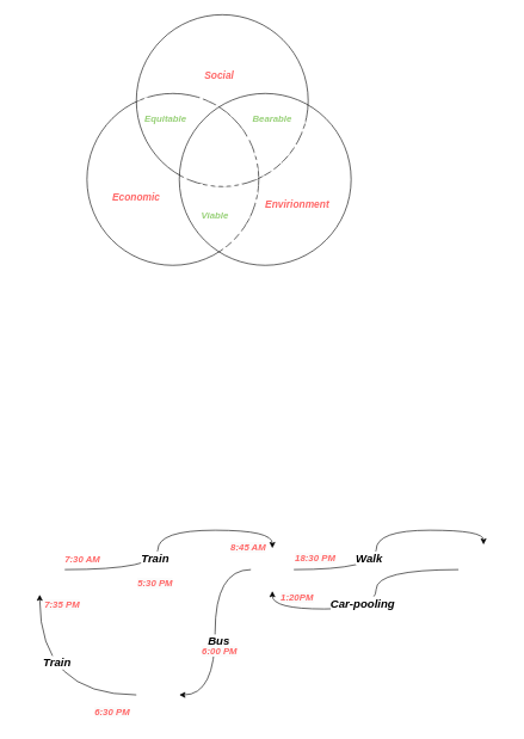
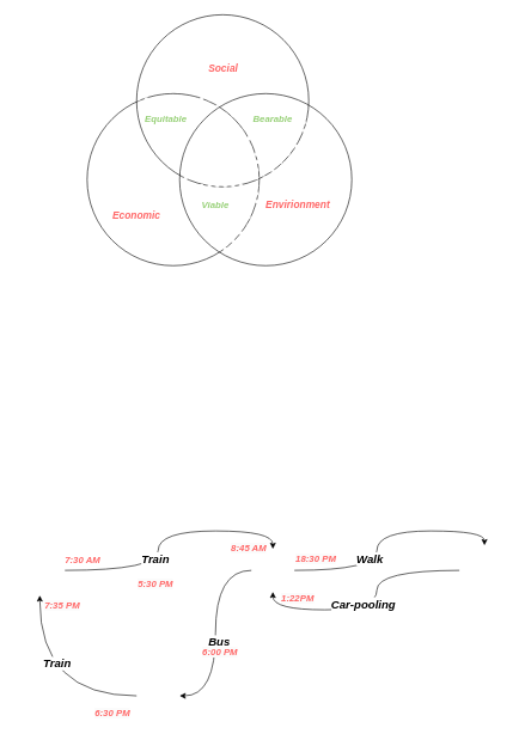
  <mxCell id="0" />
  <mxCell id="1" parent="0" />
  <mxCell id="2" style="edgeStyle=orthogonalEdgeStyle;orthogonalLoop=1;jettySize=auto;html=1;entryX=0.5;entryY=0;entryDx=0;entryDy=0;curved=1;fontStyle=3" edge="1" parent="1" source="4" target="9"><mxGeometry relative="1" as="geometry" /></mxCell>
  <mxCell id="3" value="&lt;font style=&quot;font-size: 16px;&quot;&gt;Train&lt;/font&gt;" style="edgeLabel;html=1;align=center;verticalAlign=middle;resizable=0;points=[];fontStyle=3" vertex="1" connectable="0" parent="2"><mxGeometry x="-0.205" y="5" relative="1" as="geometry"><mxPoint as="offset" /></mxGeometry></mxCell>
  <mxCell id="4" value="" style="shape=image;html=1;verticalAlign=top;verticalLabelPosition=bottom;labelBackgroundColor=#ffffff;imageAspect=0;aspect=fixed;image=https://cdn4.iconfinder.com/data/icons/essential-app-2/16/home-house-resident-root-128.png;fontStyle=3" vertex="1" parent="1"><mxGeometry x="20" y="760" width="70" height="70" as="geometry" /></mxCell>
  <mxCell id="5" style="edgeStyle=orthogonalEdgeStyle;orthogonalLoop=1;jettySize=auto;html=1;entryX=0.5;entryY=0;entryDx=0;entryDy=0;curved=1;fontStyle=3" edge="1" parent="1" source="9" target="15"><mxGeometry relative="1" as="geometry" /></mxCell>
  <mxCell id="6" value="&lt;font style=&quot;font-size: 16px;&quot;&gt;Walk&lt;/font&gt;" style="edgeLabel;html=1;align=center;verticalAlign=middle;resizable=0;points=[];fontStyle=3" vertex="1" connectable="0" parent="5"><mxGeometry x="-0.224" y="11" relative="1" as="geometry"><mxPoint as="offset" /></mxGeometry></mxCell>
  <mxCell id="7" style="edgeStyle=orthogonalEdgeStyle;orthogonalLoop=1;jettySize=auto;html=1;entryX=1;entryY=0.5;entryDx=0;entryDy=0;curved=1;fontStyle=3" edge="1" parent="1" source="9" target="12"><mxGeometry relative="1" as="geometry" /></mxCell>
  <mxCell id="8" value="&lt;font style=&quot;font-size: 16px;&quot;&gt;Bus&lt;/font&gt;" style="edgeLabel;html=1;align=center;verticalAlign=middle;resizable=0;points=[];fontStyle=3" vertex="1" connectable="0" parent="7"><mxGeometry x="0.084" y="4" relative="1" as="geometry"><mxPoint as="offset" /></mxGeometry></mxCell>
  <mxCell id="9" value="" style="shape=image;html=1;verticalAlign=top;verticalLabelPosition=bottom;labelBackgroundColor=#ffffff;imageAspect=0;aspect=fixed;image=https://cdn1.iconfinder.com/data/icons/material-core/21/work_2-128.png;fontStyle=3" vertex="1" parent="1"><mxGeometry x="350" y="765" width="60" height="60" as="geometry" /></mxCell>
  <mxCell id="10" style="edgeStyle=orthogonalEdgeStyle;orthogonalLoop=1;jettySize=auto;html=1;entryX=0.5;entryY=1;entryDx=0;entryDy=0;curved=1;fontStyle=3" edge="1" parent="1" source="12" target="4"><mxGeometry relative="1" as="geometry" /></mxCell>
  <mxCell id="11" value="&lt;font style=&quot;font-size: 16px;&quot;&gt;Train&lt;/font&gt;" style="edgeLabel;html=1;align=center;verticalAlign=middle;resizable=0;points=[];fontStyle=3" vertex="1" connectable="0" parent="10"><mxGeometry x="0.316" y="-23" relative="1" as="geometry"><mxPoint as="offset" /></mxGeometry></mxCell>
  <mxCell id="12" value="" style="shape=image;html=1;verticalAlign=top;verticalLabelPosition=bottom;labelBackgroundColor=#ffffff;imageAspect=0;aspect=fixed;image=https://cdn1.iconfinder.com/data/icons/material-core/20/shopping-cart-128.png;fontStyle=3" vertex="1" parent="1"><mxGeometry x="190" y="940" width="60" height="60" as="geometry" /></mxCell>
  <mxCell id="13" style="edgeStyle=orthogonalEdgeStyle;orthogonalLoop=1;jettySize=auto;html=1;entryX=0.5;entryY=1;entryDx=0;entryDy=0;curved=1;fontStyle=3" edge="1" parent="1" source="15" target="9"><mxGeometry relative="1" as="geometry" /></mxCell>
  <mxCell id="14" value="&lt;font style=&quot;font-size: 16px;&quot;&gt;Car-pooling&lt;/font&gt;" style="edgeLabel;html=1;align=center;verticalAlign=middle;resizable=0;points=[];fontStyle=3" vertex="1" connectable="0" parent="13"><mxGeometry x="0.118" y="-9" relative="1" as="geometry"><mxPoint as="offset" /></mxGeometry></mxCell>
  <mxCell id="15" value="" style="shape=image;html=1;verticalAlign=top;verticalLabelPosition=bottom;labelBackgroundColor=#ffffff;imageAspect=0;aspect=fixed;image=https://cdn1.iconfinder.com/data/icons/ionicons-fill-vol-2/512/restaurant-128.png;fontStyle=3" vertex="1" parent="1"><mxGeometry x="640" y="760" width="70" height="70" as="geometry" /></mxCell>
  <mxCell id="16" value="&lt;font style=&quot;font-size: 13px;&quot; color=&quot;#ff6666&quot;&gt;7:30 AM&lt;/font&gt;" style="text;html=1;strokeColor=none;fillColor=none;align=center;verticalAlign=middle;whiteSpace=wrap;rounded=0;fontStyle=3" vertex="1" parent="1"><mxGeometry x="70" y="765" width="90" height="30" as="geometry" /></mxCell>
  <mxCell id="17" value="&lt;span style=&quot;color: rgb(255, 102, 102); font-family: Helvetica; font-size: 13px; font-variant-ligatures: normal; font-variant-caps: normal; letter-spacing: normal; orphans: 2; text-align: center; text-indent: 0px; text-transform: none; widows: 2; word-spacing: 0px; -webkit-text-stroke-width: 0px; background-color: rgb(251, 251, 251); text-decoration-thickness: initial; text-decoration-style: initial; text-decoration-color: initial; float: none; display: inline !important;&quot;&gt;8:45 AM&lt;/span&gt;" style="text;whiteSpace=wrap;html=1;fontStyle=3" vertex="1" parent="1"><mxGeometry x="320" y="750" width="80" height="40" as="geometry" /></mxCell>
  <mxCell id="18" value="&lt;span style=&quot;color: rgb(255, 102, 102); font-family: Helvetica; font-size: 13px; font-variant-ligatures: normal; font-variant-caps: normal; letter-spacing: normal; orphans: 2; text-align: center; text-indent: 0px; text-transform: none; widows: 2; word-spacing: 0px; -webkit-text-stroke-width: 0px; background-color: rgb(251, 251, 251); text-decoration-thickness: initial; text-decoration-style: initial; text-decoration-color: initial; float: none; display: inline !important;&quot;&gt;18:30 PM&lt;/span&gt;" style="text;whiteSpace=wrap;html=1;fontStyle=3" vertex="1" parent="1"><mxGeometry x="410" y="765" width="80" height="30" as="geometry" /></mxCell>
- <mxCell id="19" value="&lt;span style=&quot;color: rgb(255, 102, 102); font-family: Helvetica; font-size: 13px; font-variant-ligatures: normal; font-variant-caps: normal; letter-spacing: normal; orphans: 2; text-align: center; text-indent: 0px; text-transform: none; widows: 2; word-spacing: 0px; -webkit-text-stroke-width: 0px; background-color: rgb(251, 251, 251); text-decoration-thickness: initial; text-decoration-style: initial; text-decoration-color: initial; float: none; display: inline !important;&quot;&gt;1:20PM&lt;/span&gt;" style="text;whiteSpace=wrap;html=1;fontStyle=3" vertex="1" parent="1"><mxGeometry x="390" y="820" width="80" height="30" as="geometry" /></mxCell>
+ <mxCell id="19" value="&lt;span style=&quot;color: rgb(255, 102, 102); font-family: Helvetica; font-size: 13px; font-variant-ligatures: normal; font-variant-caps: normal; letter-spacing: normal; orphans: 2; text-align: center; text-indent: 0px; text-transform: none; widows: 2; word-spacing: 0px; -webkit-text-stroke-width: 0px; background-color: rgb(251, 251, 251); text-decoration-thickness: initial; text-decoration-style: initial; text-decoration-color: initial; float: none; display: inline !important;&quot;&gt;1:22PM&lt;/span&gt;" style="text;whiteSpace=wrap;html=1;fontStyle=3" vertex="1" parent="1"><mxGeometry x="390" y="820" width="80" height="30" as="geometry" /></mxCell>
  <mxCell id="20" value="&lt;span style=&quot;color: rgb(255, 102, 102); font-family: Helvetica; font-size: 13px; font-variant-ligatures: normal; font-variant-caps: normal; letter-spacing: normal; orphans: 2; text-align: center; text-indent: 0px; text-transform: none; widows: 2; word-spacing: 0px; -webkit-text-stroke-width: 0px; background-color: rgb(251, 251, 251); text-decoration-thickness: initial; text-decoration-style: initial; text-decoration-color: initial; float: none; display: inline !important;&quot;&gt;5:30 PM&lt;/span&gt;" style="text;whiteSpace=wrap;html=1;fontStyle=3" vertex="1" parent="1"><mxGeometry x="190" y="800" width="80" height="30" as="geometry" /></mxCell>
  <mxCell id="21" value="&lt;span style=&quot;color: rgb(255, 102, 102); font-family: Helvetica; font-size: 13px; font-variant-ligatures: normal; font-variant-caps: normal; letter-spacing: normal; orphans: 2; text-align: center; text-indent: 0px; text-transform: none; widows: 2; word-spacing: 0px; -webkit-text-stroke-width: 0px; background-color: rgb(251, 251, 251); text-decoration-thickness: initial; text-decoration-style: initial; text-decoration-color: initial; float: none; display: inline !important;&quot;&gt;6:00 PM&lt;/span&gt;" style="text;whiteSpace=wrap;html=1;fontStyle=3" vertex="1" parent="1"><mxGeometry x="280" y="895" width="80" height="30" as="geometry" /></mxCell>
  <mxCell id="22" value="&lt;span style=&quot;color: rgb(255, 102, 102); font-family: Helvetica; font-size: 13px; font-variant-ligatures: normal; font-variant-caps: normal; letter-spacing: normal; orphans: 2; text-align: center; text-indent: 0px; text-transform: none; widows: 2; word-spacing: 0px; -webkit-text-stroke-width: 0px; background-color: rgb(251, 251, 251); text-decoration-thickness: initial; text-decoration-style: initial; text-decoration-color: initial; float: none; display: inline !important;&quot;&gt;6:30 PM&lt;/span&gt;" style="text;whiteSpace=wrap;html=1;fontStyle=3" vertex="1" parent="1"><mxGeometry x="130" y="980" width="80" height="30" as="geometry" /></mxCell>
  <mxCell id="23" value="&lt;span style=&quot;color: rgb(255, 102, 102); font-family: Helvetica; font-size: 13px; font-variant-ligatures: normal; font-variant-caps: normal; letter-spacing: normal; orphans: 2; text-align: center; text-indent: 0px; text-transform: none; widows: 2; word-spacing: 0px; -webkit-text-stroke-width: 0px; background-color: rgb(251, 251, 251); text-decoration-thickness: initial; text-decoration-style: initial; text-decoration-color: initial; float: none; display: inline !important;&quot;&gt;7:35 PM&lt;/span&gt;" style="text;whiteSpace=wrap;html=1;fontStyle=3" vertex="1" parent="1"><mxGeometry x="60" y="830" width="80" height="30" as="geometry" /></mxCell>
  <mxCell id="24" value="" style="ellipse;whiteSpace=wrap;html=1;aspect=fixed;gradientColor=none;fillStyle=dots;fontStyle=3" vertex="1" parent="1"><mxGeometry x="121" y="130" width="240" height="240" as="geometry" /></mxCell>
  <mxCell id="25" value="" style="ellipse;whiteSpace=wrap;html=1;aspect=fixed;gradientColor=none;fillStyle=dots;fontStyle=3" vertex="1" parent="1"><mxGeometry x="190" y="20" width="240" height="240" as="geometry" /></mxCell>
  <mxCell id="26" value="" style="ellipse;whiteSpace=wrap;html=1;aspect=fixed;gradientColor=none;fillStyle=dots;fontStyle=3" vertex="1" parent="1"><mxGeometry x="250" y="130" width="240" height="240" as="geometry" /></mxCell>
- <mxCell id="27" value="&lt;font color=&quot;#ff6666&quot; style=&quot;font-size: 14px;&quot;&gt;&lt;b&gt;&lt;i&gt;Social&lt;/i&gt;&lt;/b&gt;&lt;/font&gt;" style="text;html=1;strokeColor=none;fillColor=none;align=center;verticalAlign=middle;whiteSpace=wrap;rounded=0;" vertex="1" parent="1"><mxGeometry x="276" y="90" width="60" height="30" as="geometry" /></mxCell>
+ <mxCell id="27" value="&lt;font color=&quot;#ff6666&quot; style=&quot;font-size: 14px;&quot;&gt;&lt;b&gt;&lt;i&gt;Social&lt;/i&gt;&lt;/b&gt;&lt;/font&gt;" style="text;html=1;strokeColor=none;fillColor=none;align=center;verticalAlign=middle;whiteSpace=wrap;rounded=0;" vertex="1" parent="1"><mxGeometry x="281" y="80" width="60" height="30" as="geometry" /></mxCell>
  <mxCell id="28" value="&lt;font color=&quot;#ff6666&quot; style=&quot;font-size: 14px;&quot;&gt;&lt;b&gt;&lt;i&gt;Envirionment&lt;/i&gt;&lt;/b&gt;&lt;/font&gt;" style="text;html=1;strokeColor=none;fillColor=none;align=center;verticalAlign=middle;whiteSpace=wrap;rounded=0;" vertex="1" parent="1"><mxGeometry x="385" y="270" width="60" height="30" as="geometry" /></mxCell>
- <mxCell id="29" value="&lt;font color=&quot;#ff6666&quot; style=&quot;font-size: 14px;&quot;&gt;&lt;i&gt;&lt;b&gt;Economic&lt;/b&gt;&lt;/i&gt;&lt;/font&gt;" style="text;html=1;strokeColor=none;fillColor=none;align=center;verticalAlign=middle;whiteSpace=wrap;rounded=0;" vertex="1" parent="1"><mxGeometry x="160" y="260" width="60" height="30" as="geometry" /></mxCell>
+ <mxCell id="29" value="&lt;font color=&quot;#ff6666&quot; style=&quot;font-size: 14px;&quot;&gt;&lt;i&gt;&lt;b&gt;Economic&lt;/b&gt;&lt;/i&gt;&lt;/font&gt;" style="text;html=1;strokeColor=none;fillColor=none;align=center;verticalAlign=middle;whiteSpace=wrap;rounded=0;" vertex="1" parent="1"><mxGeometry x="160" y="285" width="60" height="30" as="geometry" /></mxCell>
  <mxCell id="30" value="&lt;font color=&quot;#97d077&quot; style=&quot;font-size: 13px;&quot;&gt;&lt;b&gt;&lt;i&gt;Equitable&lt;/i&gt;&lt;/b&gt;&lt;/font&gt;" style="text;html=1;strokeColor=none;fillColor=none;align=center;verticalAlign=middle;whiteSpace=wrap;rounded=0;" vertex="1" parent="1"><mxGeometry x="201" y="150" width="60" height="30" as="geometry" /></mxCell>
  <mxCell id="31" value="&lt;font color=&quot;#97d077&quot; style=&quot;font-size: 13px;&quot;&gt;&lt;b&gt;&lt;i&gt;Bearable&lt;/i&gt;&lt;/b&gt;&lt;/font&gt;" style="text;html=1;strokeColor=none;fillColor=none;align=center;verticalAlign=middle;whiteSpace=wrap;rounded=0;" vertex="1" parent="1"><mxGeometry x="350" y="150" width="60" height="30" as="geometry" /></mxCell>
- <mxCell id="32" value="&lt;font color=&quot;#97d077&quot;&gt;&lt;span style=&quot;font-size: 13px;&quot;&gt;&lt;b&gt;&lt;i&gt;Viable&lt;/i&gt;&lt;/b&gt;&lt;/span&gt;&lt;/font&gt;" style="text;html=1;strokeColor=none;fillColor=none;align=center;verticalAlign=middle;whiteSpace=wrap;rounded=0;" vertex="1" parent="1"><mxGeometry x="270" y="285" width="60" height="30" as="geometry" /></mxCell>
+ <mxCell id="32" value="&lt;font color=&quot;#97d077&quot;&gt;&lt;span style=&quot;font-size: 13px;&quot;&gt;&lt;b&gt;&lt;i&gt;Viable&lt;/i&gt;&lt;/b&gt;&lt;/span&gt;&lt;/font&gt;" style="text;html=1;strokeColor=none;fillColor=none;align=center;verticalAlign=middle;whiteSpace=wrap;rounded=0;" vertex="1" parent="1"><mxGeometry x="270" y="270" width="60" height="30" as="geometry" /></mxCell>
